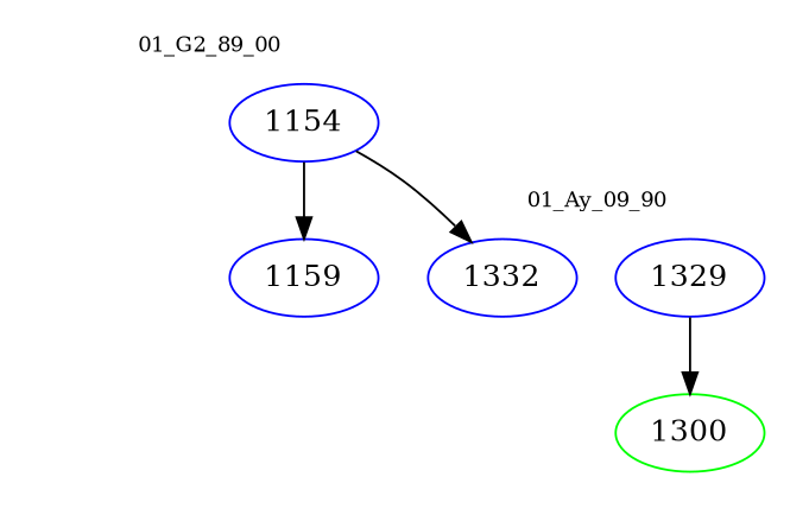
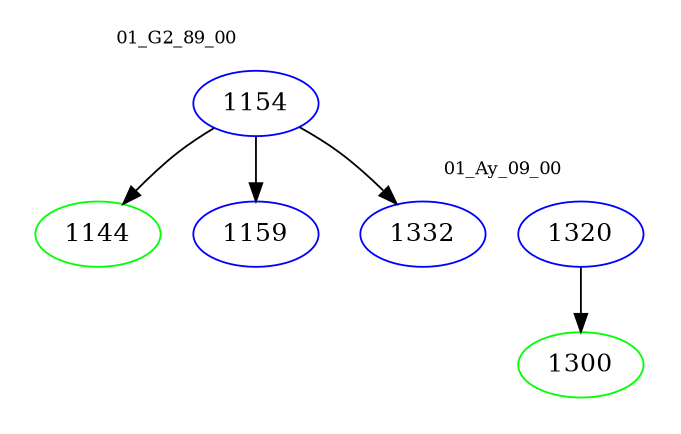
  digraph {
    node [color=blue]
    edge [color=black]
-   n1 [label=1329]
+   n1 [label=1320]
    n2 [color=green label=1300]
    n3 [label=1332]
    n4 [label=1154]
+   n5 [color=green label=1144]
    n6 [label=1159]
    subgraph cluster_1 {
      color=white
      fontsize=10
-     label="01_Ay_09_90"
+     label="01_Ay_09_00"
      n1
      n2
      n3
    }
    subgraph cluster_2 {
      color=white
      fontsize=10
      label="01_G2_89_00"
      n4
+     n5
      n6
    }
    n1 -> n2
    n4 -> n3
+   n4 -> n5
    n4 -> n6
  }
